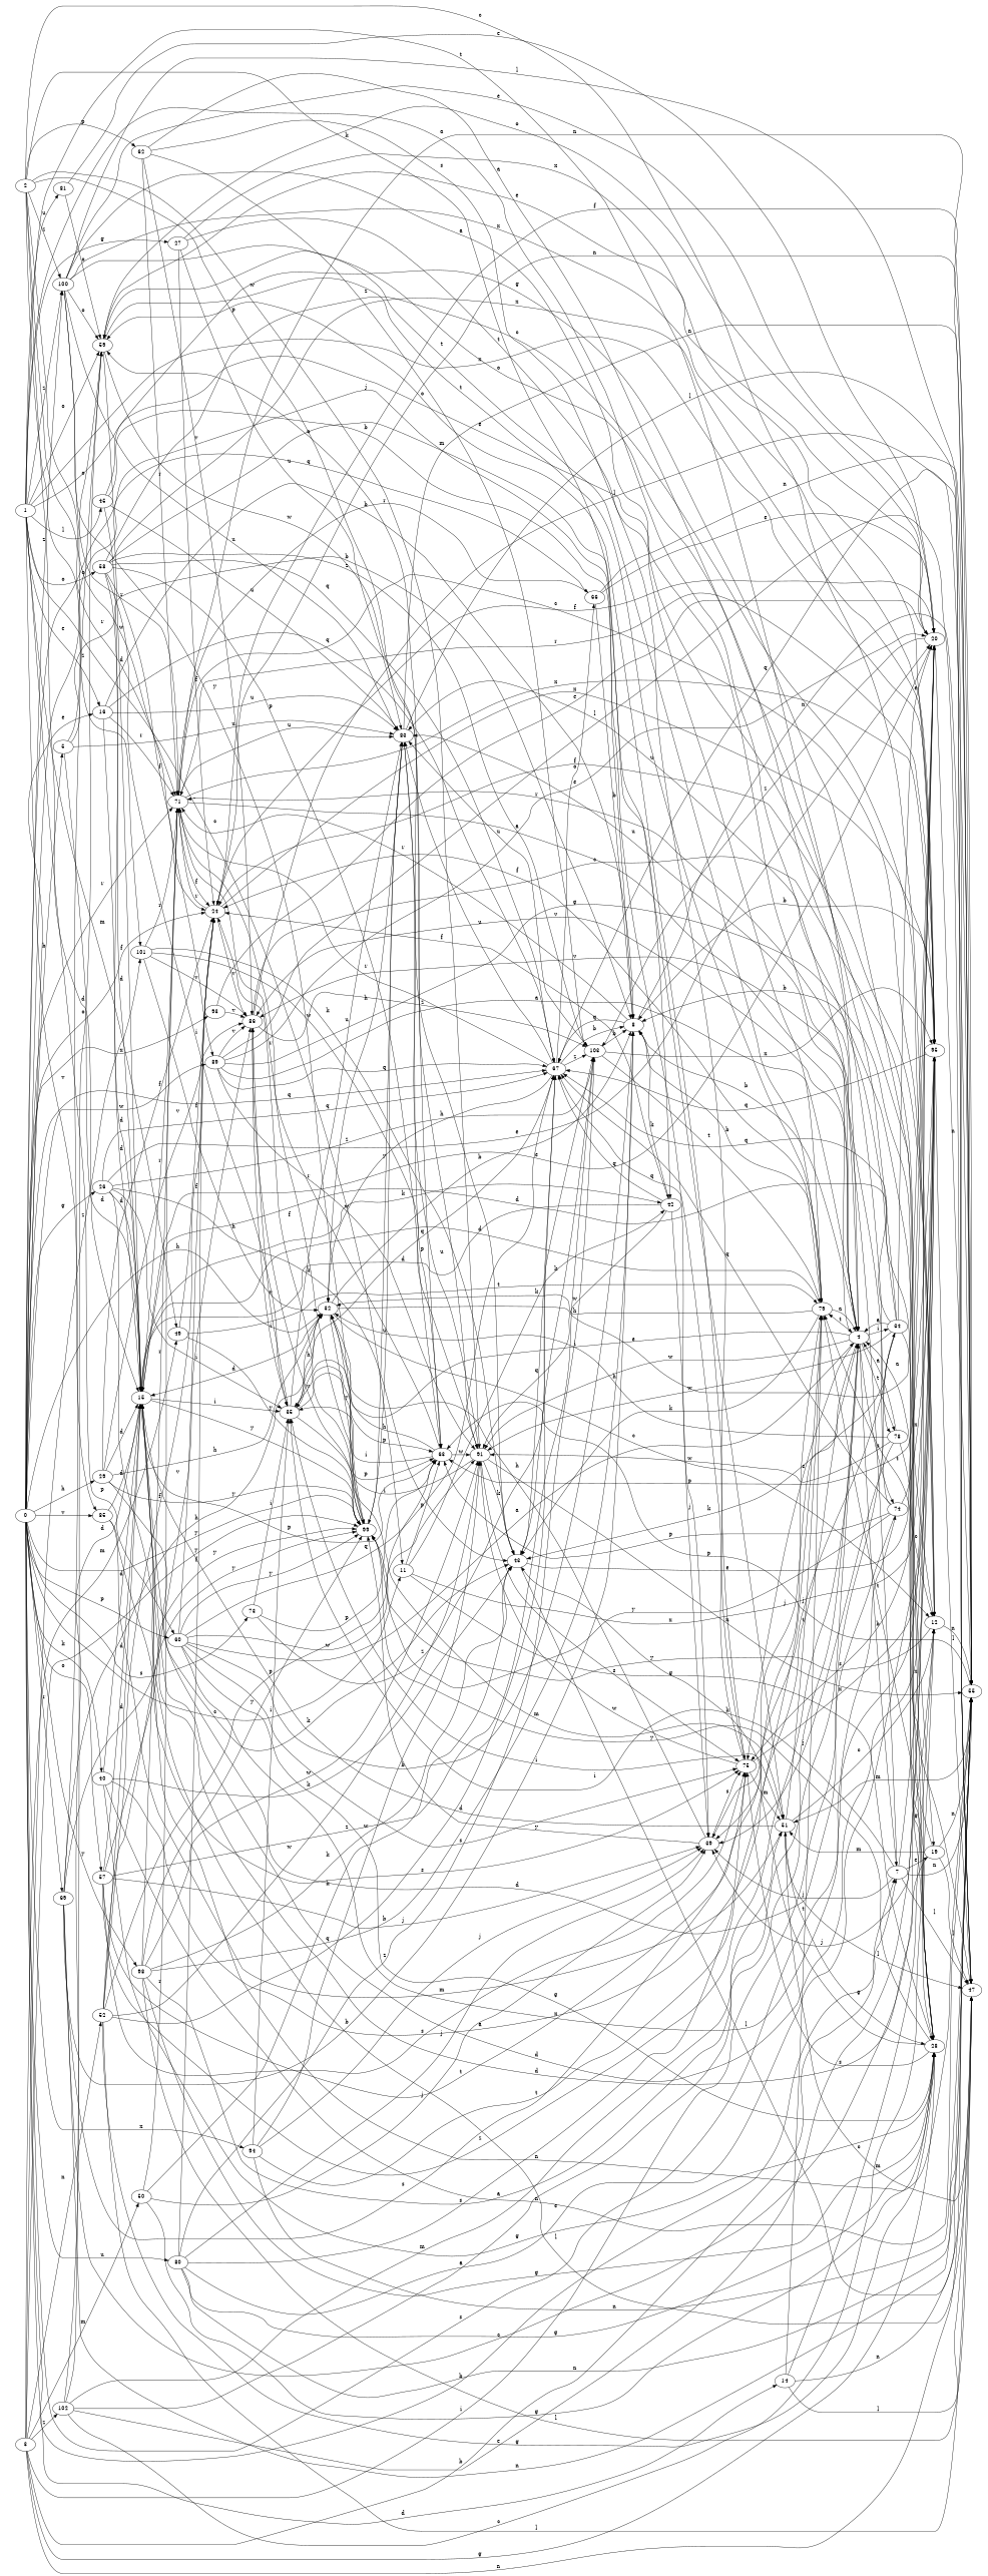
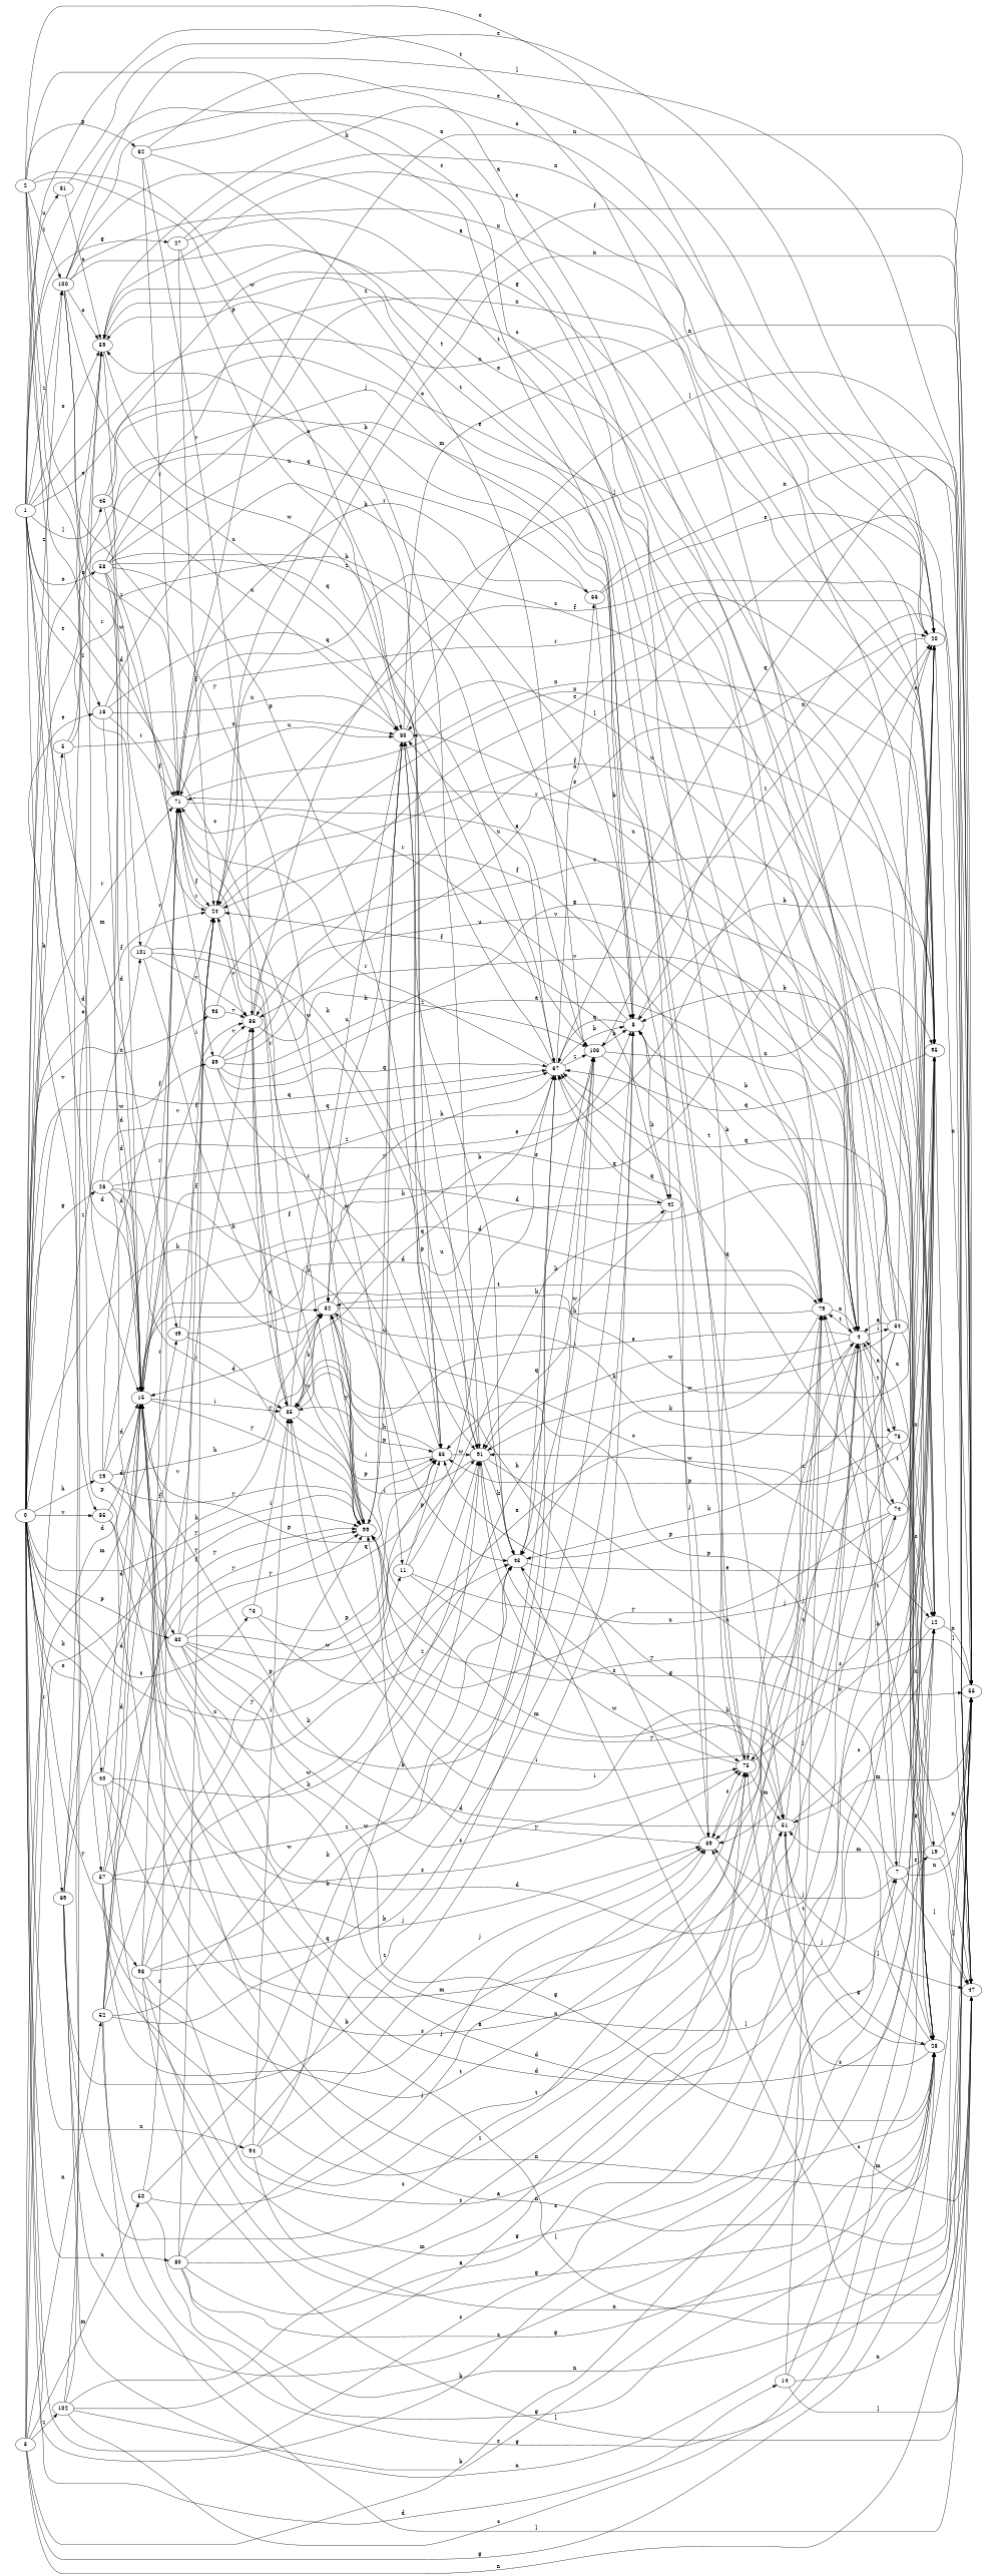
  strict digraph {
    rankdir=LR
    0
    5
    7
    11
    14
    16
    24
    26
    29
    32
    39
    40
    57
    60
    66
    67
    69
    71
    73
    74
    80
    85
    89
    93
    94
    98
    99
    100
    59
    15
    8
    83
    19
    95
    55
    35
    47
    42
    63
    28
    12
    79
    86
    75
    20
    103
    43
    4
    91
    51
    1
    27
    45
    49
    58
    78
    81
    34
    2
    62
    101
    3
    50
    52
    102
    0 -> 5 [label=b]
    0 -> 7 [label=b]
    0 -> 11 [label=c]
    0 -> 14 [label=d]
    0 -> 16 [label=e]
    0 -> 24 [label=f]
    0 -> 26 [label=g]
    0 -> 29 [label=h]
    0 -> 32 [label=h]
    0 -> 39 [label=j]
    0 -> 40 [label=k]
    0 -> 57 [label=o]
    0 -> 60 [label=p]
    0 -> 66 [label=q]
    0 -> 67 [label=q]
    0 -> 69 [label=r]
    0 -> 71 [label=r]
    0 -> 73 [label=s]
    0 -> 74 [label=s]
    0 -> 80 [label=u]
    0 -> 85 [label=v]
    0 -> 89 [label=w]
    0 -> 93 [label=x]
    0 -> 94 [label=x]
    0 -> 98 [label=y]
    0 -> 99 [label=y]
    0 -> 100 [label=z]
    5 -> 59 [label=o]
    5 -> 15 [label=d]
    5 -> 8 [label=b]
    5 -> 83 [label=u]
    7 -> 39 [label=j]
    7 -> 71 [label=r]
    7 -> 19 [label=e]
    7 -> 95 [label=x]
    7 -> 55 [label=n]
    7 -> 35 [label=i]
    7 -> 47 [label=l]
    11 -> 95 [label=x]
    11 -> 42 [label=k]
    11 -> 63 [label=p]
    11 -> 28 [label=g]
    14 -> 55 [label=n]
    14 -> 47 [label=l]
    14 -> 12 [label=c]
    14 -> 79 [label=t]
    16 -> 67 [label=q]
    16 -> 71 [label=r]
    16 -> 15 [label=d]
    16 -> 8 [label=b]
    16 -> 83 [label=u]
    24 -> 71 [label=r]
    24 -> 95 [label=x]
    24 -> 55 [label=n]
    24 -> 86 [label=v]
    26 -> 67 [label=q]
    26 -> 15 [label=d]
    26 -> 35 [label=i]
    26 -> 75 [label=s]
    26 -> 20 [label=e]
    26 -> 103 [label=z]
    26 -> 43 [label=k]
    29 -> 24 [label=f]
    29 -> 32 [label=h]
    29 -> 99 [label=y]
    29 -> 15 [label=d]
    29 -> 86 [label=v]
    29 -> 43 [label=k]
    32 -> 99 [label=y]
    32 -> 15 [label=d]
    32 -> 8 [label=b]
    32 -> 63 [label=p]
    32 -> 12 [label=c]
    32 -> 20 [label=e]
    39 -> 32 [label=h]
    39 -> 99 [label=y]
    39 -> 75 [label=s]
    40 -> 15 [label=d]
    40 -> 55 [label=n]
    40 -> 28 [label=g]
    40 -> 43 [label=k]
    40 -> 4 [label=a]
    57 -> 39 [label=j]
    57 -> 99 [label=y]
    57 -> 15 [label=d]
    57 -> 79 [label=t]
    57 -> 75 [label=s]
    57 -> 103 [label=z]
    57 -> 4 [label=z]
    60 -> 24 [label=f]
    60 -> 67 [label=q]
    60 -> 99 [label=y]
    60 -> 8 [label=b]
    60 -> 95 [label=x]
    60 -> 28 [label=g]
    60 -> 75 [label=s]
    60 -> 4 [label=a]
    60 -> 91 [label=w]
    66 -> 71 [label=r]
    66 -> 8 [label=b]
    66 -> 55 [label=n]
    66 -> 20 [label=e]
    67 -> 32 [label=h]
    67 -> 66 [label=o]
    67 -> 71 [label=r]
    67 -> 8 [label=b]
    67 -> 83 [label=u]
    67 -> 103 [label=z]
    69 -> 32 [label=h]
    69 -> 99 [label=y]
    69 -> 59 [label=o]
    69 -> 8 [label=b]
    69 -> 55 [label=n]
    69 -> 12 [label=c]
    69 -> 75 [label=s]
    71 -> 24 [label=f]
    71 -> 83 [label=u]
    71 -> 95 [label=x]
    71 -> 55 [label=n]
    71 -> 12 [label=c]
    71 -> 4 [label=a]
    73 -> 35 [label=i]
    73 -> 63 [label=p]
    73 -> 103 [label=z]
    74 -> 67 [label=q]
    74 -> 99 [label=y]
    74 -> 15 [label=d]
    74 -> 95 [label=x]
    74 -> 63 [label=p]
    74 -> 86 [label=v]
    80 -> 24 [label=f]
    80 -> 39 [label=j]
    80 -> 55 [label=n]
    80 -> 28 [label=g]
    80 -> 75 [label=s]
    80 -> 20 [label=e]
    80 -> 103 [label=z]
    85 -> 15 [label=d]
    85 -> 55 [label=n]
    85 -> 51 [label=m]
    89 -> 67 [label=q]
    89 -> 47 [label=l]
    89 -> 28 [label=g]
    89 -> 86 [label=v]
    89 -> 20 [label=e]
    89 -> 4 [label=a]
    89 -> 91 [label=w]
    93 -> 86 [label=v]
    93 -> 20 [label=e]
    94 -> 39 [label=j]
    94 -> 55 [label=n]
    94 -> 35 [label=i]
    94 -> 79 [label=t]
    94 -> 91 [label=w]
    98 -> 71 [label=r]
    98 -> 99 [label=y]
    98 -> 8 [label=b]
    98 -> 47 [label=l]
    98 -> 28 [label=g]
    98 -> 43 [label=k]
    98 -> 4 [label=a]
    98 -> 91 [label=w]
    99 -> 24 [label=f]
    99 -> 71 [label=r]
    99 -> 83 [label=u]
    99 -> 86 [label=v]
    100 -> 71 [label=r]
    100 -> 99 [label=y]
    100 -> 59 [label=o]
    100 -> 83 [label=u]
    100 -> 95 [label=x]
    100 -> 47 [label=l]
    100 -> 79 [label=t]
    100 -> 20 [label=e]
    100 -> 4 [label=a]
    59 -> 15 [label=d]
    59 -> 79 [label=t]
    59 -> 20 [label=e]
    59 -> 91 [label=w]
    15 -> 71 [label=r]
    15 -> 99 [label=y]
    15 -> 35 [label=i]
    15 -> 47 [label=l]
    15 -> 42 [label=k]
    15 -> 63 [label=p]
    15 -> 20 [label=e]
    8 -> 67 [label=q]
    8 -> 71 [label=r]
    8 -> 55 [label=n]
    8 -> 42 [label=k]
    83 -> 32 [label=h]
    83 -> 99 [label=y]
    83 -> 55 [label=n]
    83 -> 47 [label=l]
    83 -> 63 [label=p]
    19 -> 15 [label=d]
    19 -> 55 [label=n]
    19 -> 47 [label=l]
    19 -> 79 [label=t]
    19 -> 51 [label=m]
    95 -> 39 [label=j]
    95 -> 67 [label=q]
    95 -> 71 [label=r]
    95 -> 15 [label=d]
    95 -> 8 [label=b]
    95 -> 47 [label=l]
    95 -> 63 [label=p]
    55 -> 24 [label=f]
    55 -> 67 [label=q]
    55 -> 63 [label=p]
    55 -> 51 [label=m]
    35 -> 32 [label=h]
    35 -> 67 [label=q]
    35 -> 83 [label=u]
    35 -> 63 [label=p]
    35 -> 86 [label=v]
    35 -> 51 [label=m]
    47 -> 79 [label=t]
    47 -> 51 [label=m]
    42 -> 24 [label=f]
    42 -> 39 [label=j]
    42 -> 67 [label=q]
    42 -> 15 [label=d]
    42 -> 91 [label=w]
    63 -> 32 [label=h]
    63 -> 71 [label=r]
    63 -> 35 [label=i]
    63 -> 91 [label=w]
    28 -> 67 [label=q]
    28 -> 99 [label=y]
    28 -> 8 [label=b]
    28 -> 75 [label=s]
    28 -> 43 [label=k]
    28 -> 4 [label=a]
    12 -> 24 [label=f]
    12 -> 99 [label=y]
    12 -> 55 [label=n]
    79 -> 24 [label=f]
    79 -> 32 [label=h]
    79 -> 15 [label=d]
    79 -> 8 [label=b]
    79 -> 43 [label=k]
    79 -> 4 [label=a]
    86 -> 35 [label=i]
    86 -> 47 [label=l]
    86 -> 12 [label=c]
    86 -> 103 [label=z]
    75 -> 67 [label=q]
    75 -> 59 [label=o]
    75 -> 95 [label=x]
    75 -> 91 [label=w]
    75 -> 51 [label=m]
    20 -> 24 [label=f]
    20 -> 59 [label=o]
    20 -> 55 [label=n]
    20 -> 75 [label=s]
    20 -> 103 [label=z]
    103 -> 8 [label=b]
    103 -> 83 [label=u]
    103 -> 95 [label=x]
    103 -> 79 [label=t]
    103 -> 43 [label=k]
    43 -> 67 [label=q]
    43 -> 59 [label=o]
    43 -> 47 [label=l]
    43 -> 20 [label=e]
    4 -> 7 [label=b]
    4 -> 39 [label=j]
    4 -> 74 [label=s]
    4 -> 8 [label=b]
    4 -> 83 [label=u]
    4 -> 35 [label=i]
    4 -> 79 [label=t]
    4 -> 86 [label=v]
    4 -> 75 [label=s]
    4 -> 91 [label=w]
    4 -> 78 [label=t]
    4 -> 34 [label=i]
    91 -> 83 [label=u]
    91 -> 55 [label=n]
    91 -> 35 [label=i]
    91 -> 75 [label=s]
    91 -> 43 [label=k]
    51 -> 15 [label=d]
    51 -> 35 [label=i]
    51 -> 47 [label=l]
    51 -> 28 [label=g]
    51 -> 12 [label=c]
    51 -> 79 [label=t]
    1 -> 11 [label=c]
    1 -> 16 [label=e]
    1 -> 60 [label=p]
    1 -> 85 [label=v]
    1 -> 100 [label=z]
    1 -> 59 [label=o]
    1 -> 19 [label=e]
    1 -> 95 [label=x]
    1 -> 4 [label=a]
    1 -> 27 [label=g]
    1 -> 45 [label=l]
    1 -> 49 [label=m]
    1 -> 58 [label=o]
    1 -> 78 [label=t]
    1 -> 81 [label=u]
    27 -> 24 [label=f]
    27 -> 83 [label=u]
    27 -> 95 [label=x]
    27 -> 79 [label=t]
    45 -> 15 [label=d]
    45 -> 8 [label=b]
    45 -> 83 [label=u]
    45 -> 28 [label=g]
    49 -> 24 [label=f]
    49 -> 99 [label=y]
    49 -> 79 [label=t]
    58 -> 24 [label=f]
    58 -> 67 [label=q]
    58 -> 15 [label=d]
    58 -> 95 [label=x]
    58 -> 35 [label=i]
    58 -> 63 [label=p]
    58 -> 12 [label=c]
    58 -> 103 [label=z]
    58 -> 51 [label=m]
    78 -> 32 [label=h]
    78 -> 39 [label=j]
    78 -> 12 [label=c]
    78 -> 4 [label=a]
    78 -> 91 [label=w]
    81 -> 59 [label=o]
    81 -> 20 [label=e]
    34 -> 39 [label=j]
    34 -> 59 [label=o]
    34 -> 15 [label=d]
    34 -> 83 [label=u]
    34 -> 28 [label=g]
    34 -> 20 [label=e]
    34 -> 43 [label=k]
    34 -> 4 [label=a]
    34 -> 91 [label=w]
    2 -> 71 [label=r]
    2 -> 89 [label=w]
    2 -> 100 [label=z]
    2 -> 15 [label=d]
    2 -> 42 [label=k]
    2 -> 63 [label=p]
    2 -> 12 [label=c]
    2 -> 91 [label=w]
    2 -> 62 [label=p]
    2 -> 101 [label=z]
    62 -> 71 [label=r]
    62 -> 86 [label=v]
    62 -> 75 [label=s]
    62 -> 103 [label=z]
    62 -> 4 [label=a]
    101 -> 32 [label=h]
    101 -> 71 [label=r]
    101 -> 86 [label=v]
    101 -> 43 [label=k]
    101 -> 91 [label=w]
    3 -> 7 [label=b]
    3 -> 99 [label=y]
    3 -> 55 [label=n]
    3 -> 28 [label=g]
    3 -> 49 [label=m]
-   3 -> 34 [label=i]
    3 -> 101 [label=z]
    3 -> 50 [label=m]
    3 -> 52 [label=n]
    3 -> 102 [label=z]
    50 -> 39 [label=j]
    50 -> 71 [label=r]
    50 -> 28 [label=g]
    50 -> 43 [label=k]
    52 -> 24 [label=f]
    52 -> 67 [label=q]
    52 -> 15 [label=d]
    52 -> 47 [label=l]
    52 -> 63 [label=p]
    52 -> 28 [label=g]
    52 -> 86 [label=v]
    52 -> 91 [label=w]
    102 -> 59 [label=o]
    102 -> 15 [label=d]
    102 -> 12 [label=c]
    102 -> 20 [label=e]
    102 -> 4 [label=a]
    102 -> 51 [label=m]
  }
